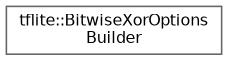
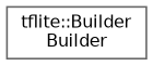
  digraph {
    rankdir=LR
-   n1 [color=grey40 fillcolor=white fontname=Helvetica fontsize=10 height=0.2 label="tflite::BitwiseXorOptions\lBuilder" shape=box style=filled width=0.4]
+   n1 [color=grey40 fillcolor=white fontname=Helvetica fontsize=10 height=0.2 label="tflite::Builder\lBuilder" shape=box style=filled width=0.4]
  }
